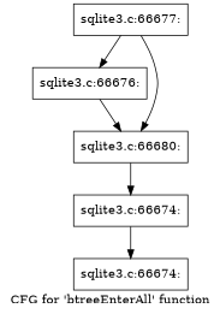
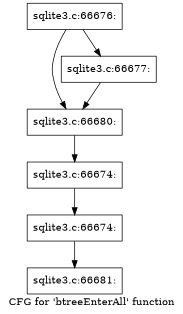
  digraph {
    label="CFG for 'btreeEnterAll' function"
    node [shape=record]
    n1 [label="{sqlite3.c:66674:}"]
+   n2 [label="{sqlite3.c:66681:}"]
    n3 [label="{sqlite3.c:66676:}"]
    n4 [label="{sqlite3.c:66680:}"]
    n5 [label="{sqlite3.c:66677:}"]
    n6 [label="{sqlite3.c:66674:}"]
+   n1 -> n2
    n3 -> n4
-   n5 -> n3
+   n3 -> n5
    n4 -> n6
    n5 -> n4
    n6 -> n1
  }
